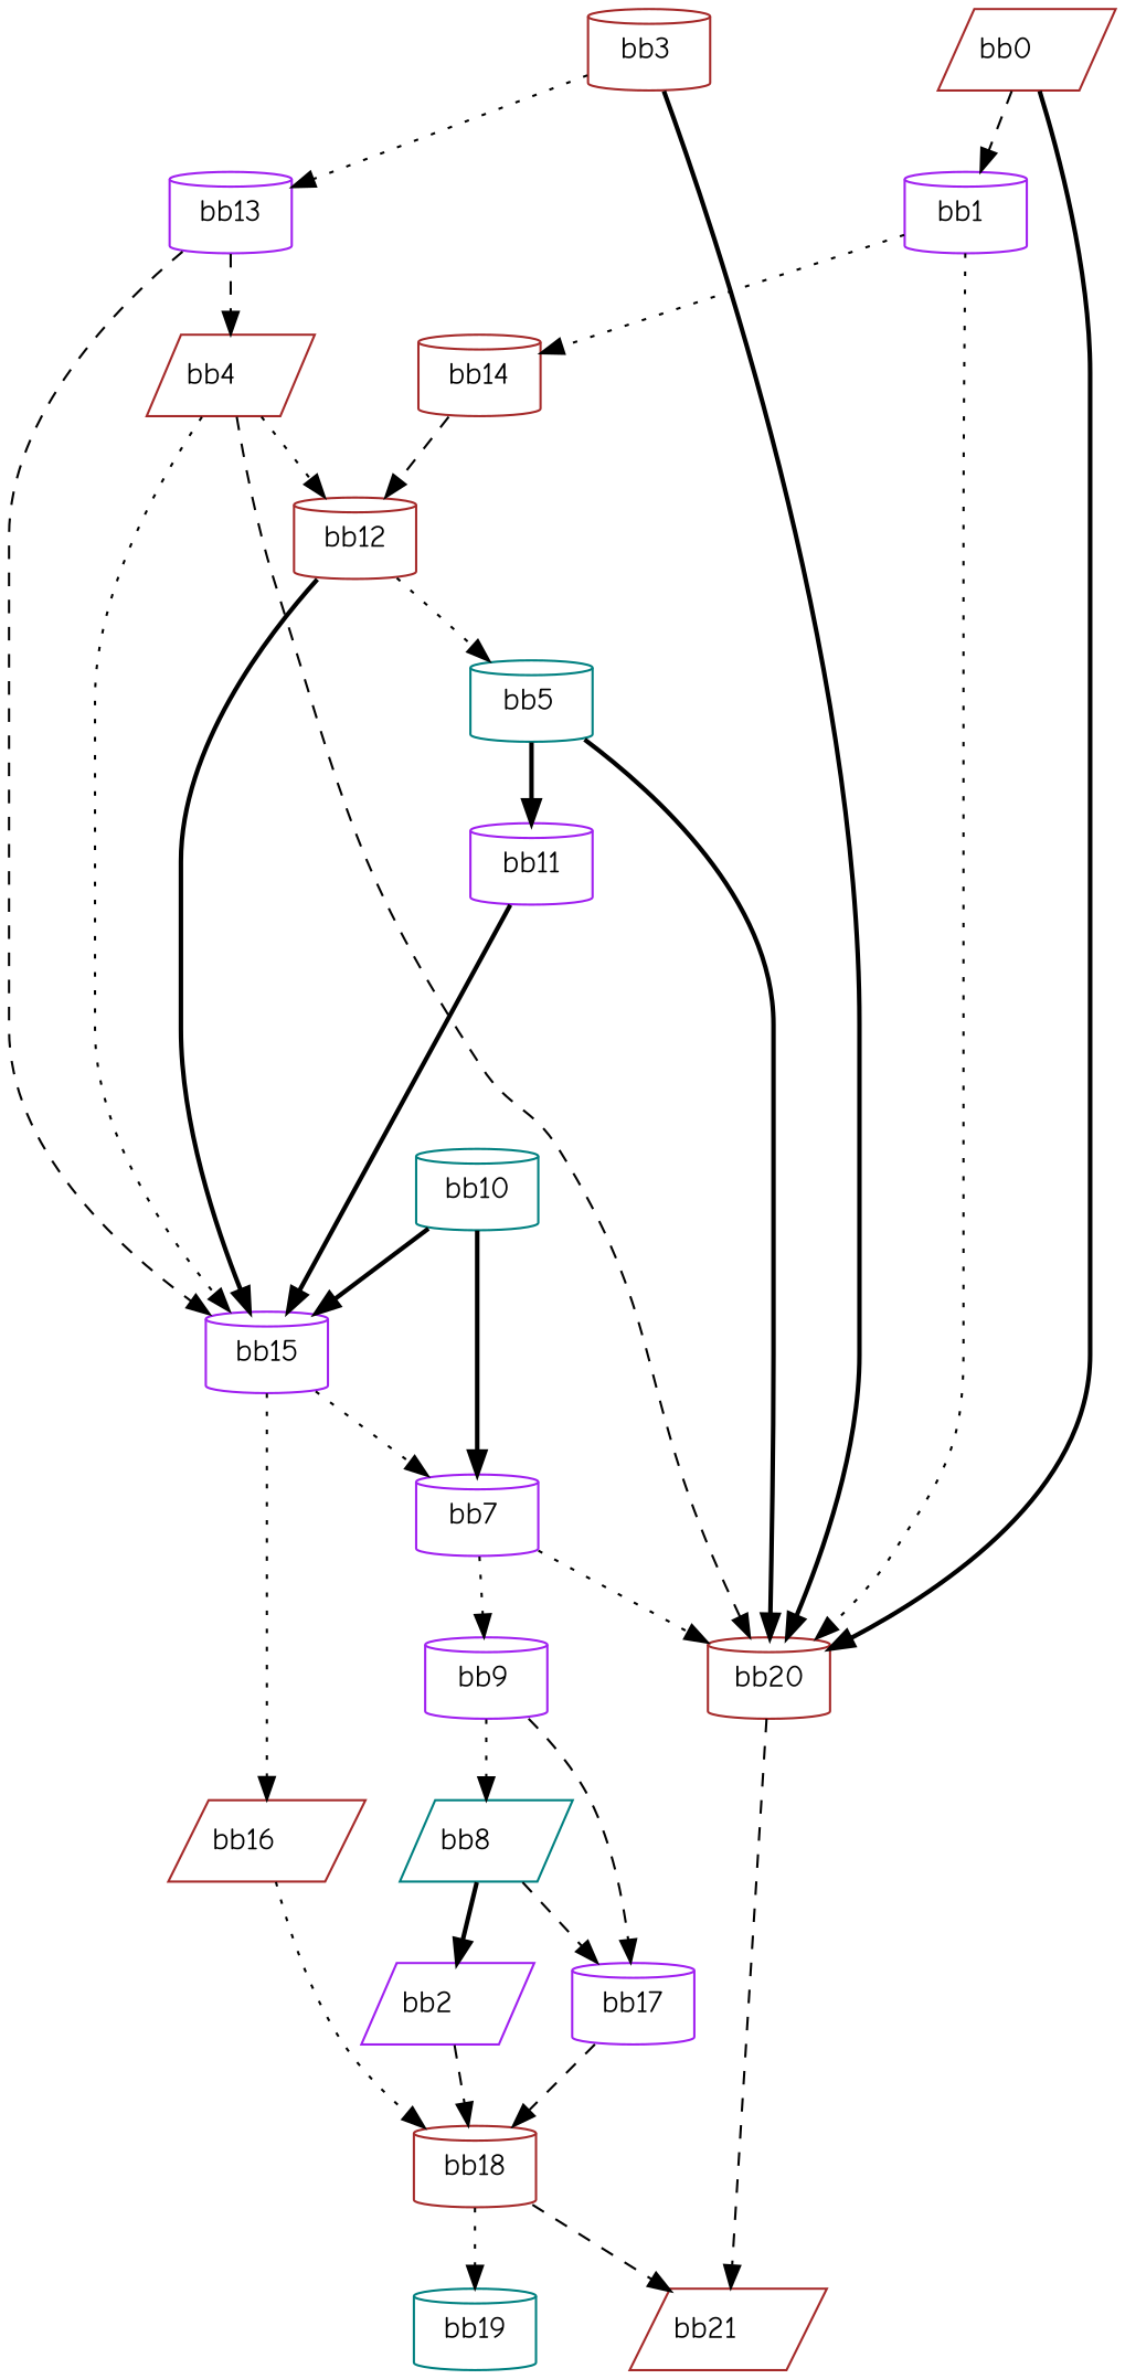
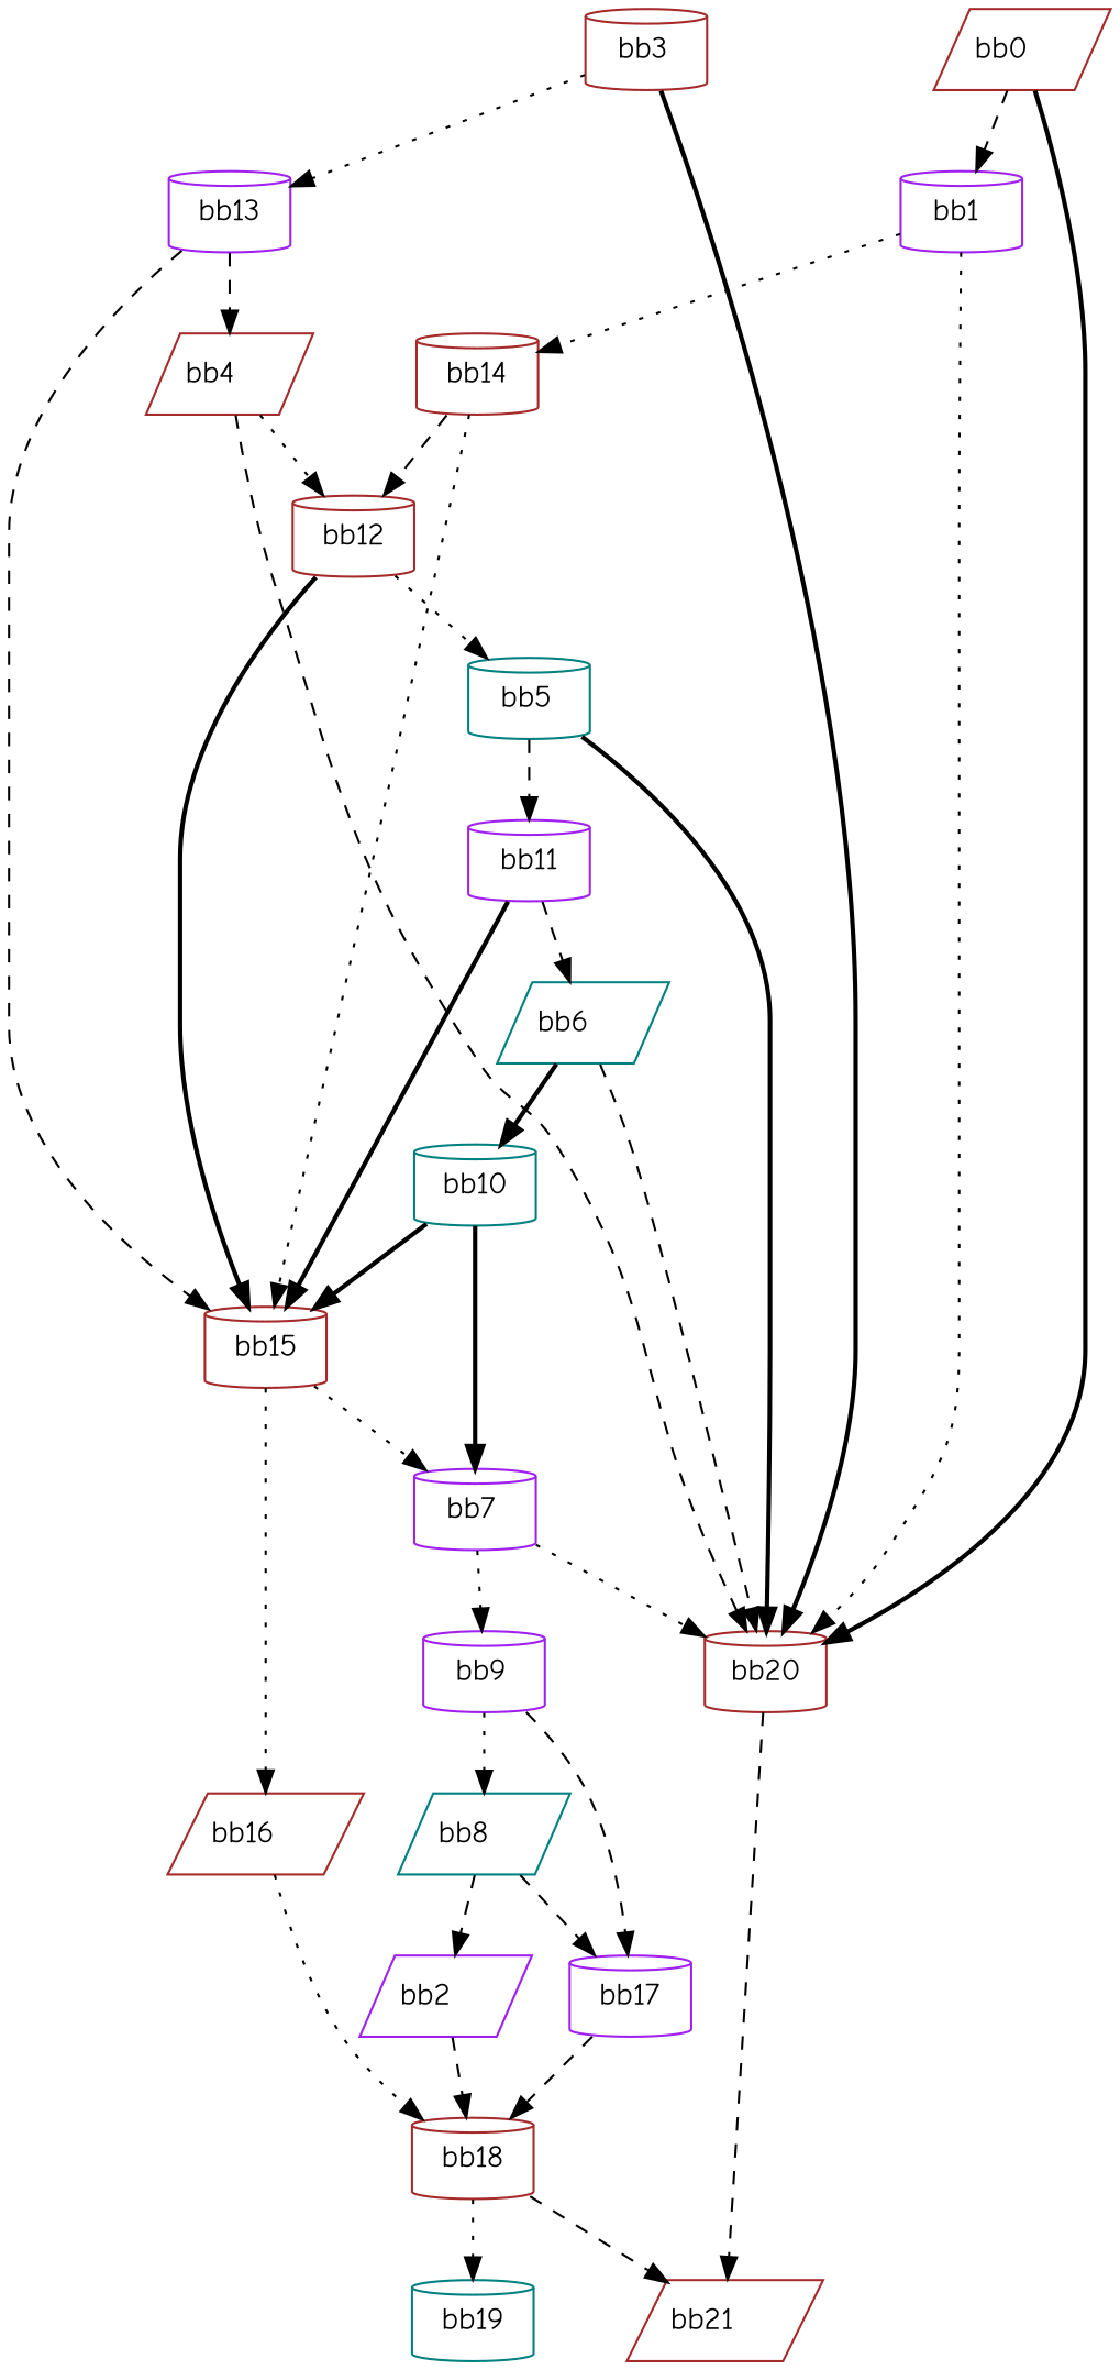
  digraph {
    fontname="Comic Neue"
    node [color=brown fontname="Comic Neue" shape=cylinder]
    edge [fontname="Comic Neue" style=dashed]
    n1 [label="bb0\l" shape=parallelogram]
    n2 [color=purple label="bb1\l"]
    n3 [label="bb20\l"]
    n4 [label="bb14\l"]
    n5 [label="bb21\l" shape=parallelogram]
    n6 [label="bb12\l"]
-   n7 [color=purple label="bb15\l"]
+   n7 [label="bb15\l"]
    n8 [color=purple label="bb2\l" shape=parallelogram]
    n9 [label="bb18\l"]
    n10 [color=teal label="bb19\l"]
    n11 [label="bb3\l"]
    n12 [color=purple label="bb13\l"]
    n13 [label="bb4\l" shape=parallelogram]
    n14 [color=teal label="bb5\l"]
    n15 [color=purple label="bb11\l"]
+   n16 [color=teal label="bb6\l" shape=parallelogram]
    n17 [color=teal label="bb10\l"]
    n18 [color=purple label="bb7\l"]
    n19 [color=purple label="bb9\l"]
    n20 [color=teal label="bb8\l" shape=parallelogram]
    n21 [color=purple label="bb17\l"]
    n22 [label="bb16\l" shape=parallelogram]
    n1 -> n2
    n1 -> n3 [style=bold]
    n2 -> n3 [style=dotted]
    n2 -> n4 [style=dotted]
    n3 -> n5
    n4 -> n6
-   n13 -> n7 [style=dotted]
+   n4 -> n7 [style=dotted]
    n6 -> n7 [style=bold]
    n6 -> n14 [style=dotted]
    n7 -> n18 [style=dotted]
    n7 -> n22 [style=dotted]
    n8 -> n9
    n9 -> n5
    n9 -> n10 [style=dotted]
    n11 -> n3 [style=bold]
    n11 -> n12 [style=dotted]
    n12 -> n7
    n12 -> n13
    n13 -> n3
    n13 -> n6 [style=dotted]
    n14 -> n3 [style=bold]
-   n14 -> n15 [style=bold]
+   n14 -> n15
    n15 -> n7 [style=bold]
+   n15 -> n16
+   n16 -> n3
+   n16 -> n17 [style=bold]
    n17 -> n7 [style=bold]
    n17 -> n18 [style=bold]
    n18 -> n3 [style=dotted]
    n18 -> n19 [style=dotted]
    n19 -> n20 [style=dotted]
    n19 -> n21
-   n20 -> n8 [style=bold]
+   n20 -> n8
    n20 -> n21
    n21 -> n9
    n22 -> n9 [style=dotted]
  }
